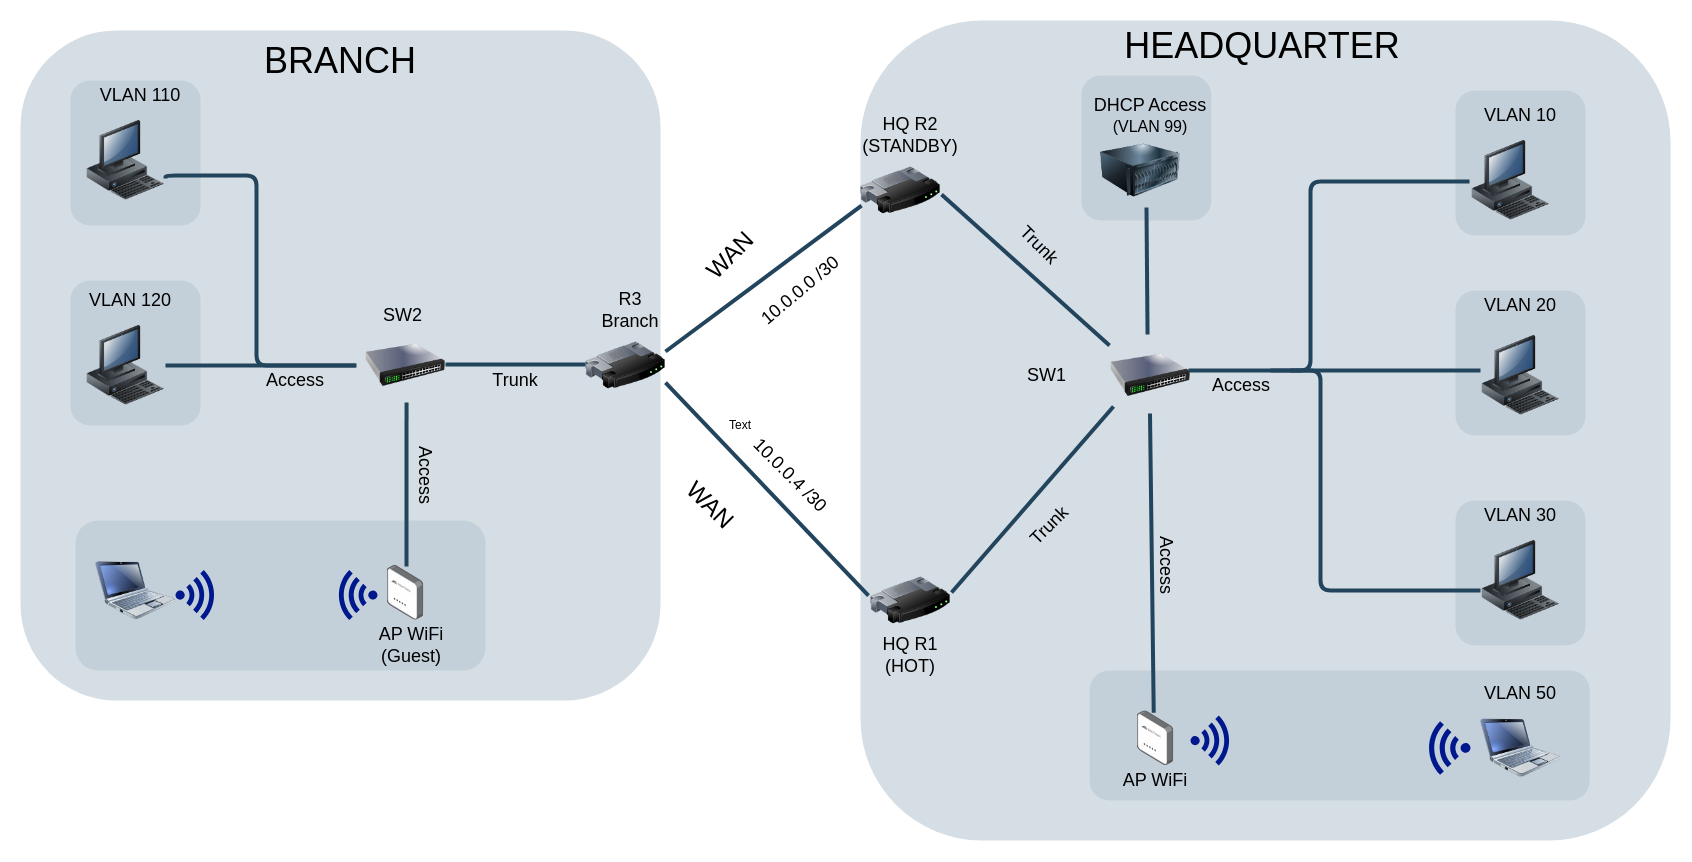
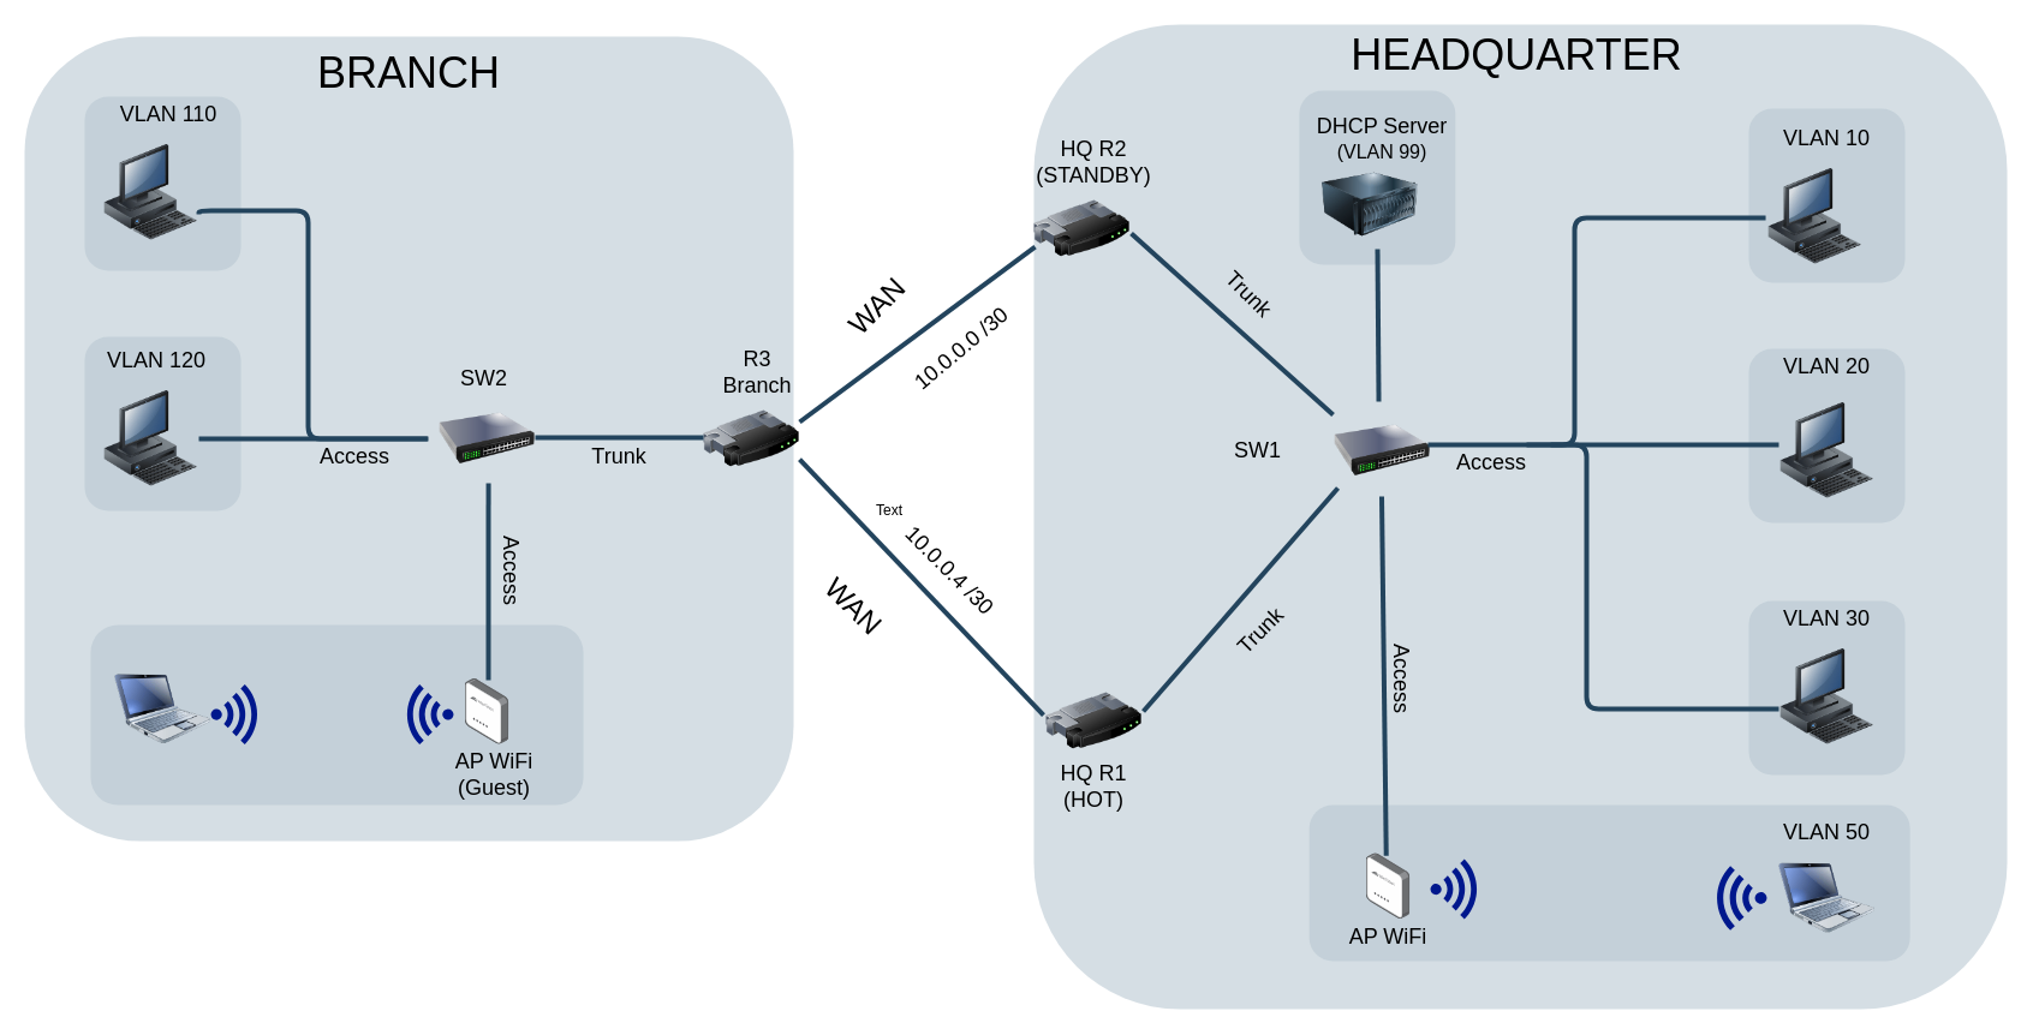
  <mxCell id="0" />
  <mxCell id="1" parent="0" />
  <mxCell id="2" value="" style="rounded=1;whiteSpace=wrap;html=1;strokeColor=none;fillColor=#BAC8D3;fontSize=24;fontColor=#23445D;align=center;opacity=60;" vertex="1" parent="1"><mxGeometry x="20" y="30" width="640" height="670" as="geometry" /></mxCell>
  <mxCell id="3" value="" style="rounded=1;whiteSpace=wrap;html=1;strokeColor=none;fillColor=#BAC8D3;fontSize=24;fontColor=#23445D;align=center;opacity=60;" vertex="1" parent="1"><mxGeometry x="860" y="20" width="810" height="820" as="geometry" /></mxCell>
  <mxCell id="4" value="" style="rounded=1;whiteSpace=wrap;html=1;strokeColor=none;fillColor=light-dark(#BAC8D3,#9AD5AE);fontSize=24;fontColor=#23445D;align=center;opacity=60;" vertex="1" parent="1"><mxGeometry x="1080.85" y="75" width="130" height="145" as="geometry" /></mxCell>
  <mxCell id="5" value="" style="rounded=1;whiteSpace=wrap;html=1;strokeColor=none;fillColor=light-dark(#BAC8D3,#D7A3A3);fontSize=24;fontColor=#23445D;align=center;opacity=60;" vertex="1" parent="1"><mxGeometry x="1089.15" y="670" width="500" height="130" as="geometry" /></mxCell>
  <mxCell id="6" value="" style="rounded=1;whiteSpace=wrap;html=1;strokeColor=none;fillColor=light-dark(#BAC8D3,#A587C9);fontSize=24;fontColor=#23445D;align=center;opacity=60;" vertex="1" parent="1"><mxGeometry x="1455" y="500" width="130" height="145" as="geometry" /></mxCell>
  <mxCell id="7" value="" style="rounded=1;whiteSpace=wrap;html=1;strokeColor=none;fillColor=light-dark(#BAC8D3,#89BBE1);fontSize=24;fontColor=#23445D;align=center;opacity=60;" vertex="1" parent="1"><mxGeometry x="1455" y="290" width="130" height="145" as="geometry" /></mxCell>
  <mxCell id="8" value="" style="rounded=1;whiteSpace=wrap;html=1;strokeColor=none;fillColor=light-dark(#BAC8D3,#CFC87D);fontSize=24;fontColor=#23445D;align=center;opacity=60;" vertex="1" parent="1"><mxGeometry x="1455" y="90" width="130" height="145" as="geometry" /></mxCell>
  <mxCell id="9" value="" style="rounded=1;whiteSpace=wrap;html=1;strokeColor=none;fillColor=light-dark(#BAC8D3,#CFC87D);fontSize=24;fontColor=#23445D;align=center;opacity=60;" vertex="1" parent="1"><mxGeometry x="70" y="80" width="130" height="145" as="geometry" /></mxCell>
  <mxCell id="10" value="" style="rounded=1;whiteSpace=wrap;html=1;strokeColor=none;fillColor=light-dark(#BAC8D3,#89BBE1);fontSize=24;fontColor=#23445D;align=center;opacity=60;" vertex="1" parent="1"><mxGeometry x="70" y="280" width="130" height="145" as="geometry" /></mxCell>
  <mxCell id="11" value="" style="rounded=1;whiteSpace=wrap;html=1;strokeColor=none;fillColor=light-dark(#BAC8D3,#D7A3A3);fontSize=24;fontColor=#23445D;align=center;opacity=60;" vertex="1" parent="1"><mxGeometry x="75" y="520" width="410" height="150" as="geometry" /></mxCell>
  <mxCell id="12" value="" style="image;html=1;image=img/lib/clip_art/networking/Router_128x128.png" vertex="1" parent="1"><mxGeometry x="870" y="560" width="80" height="80" as="geometry" /></mxCell>
  <mxCell id="13" value="" style="image;html=1;image=img/lib/clip_art/networking/Router_128x128.png" vertex="1" parent="1"><mxGeometry x="860" y="150" width="80" height="80" as="geometry" /></mxCell>
  <mxCell id="14" value="" style="image;html=1;image=img/lib/clip_art/networking/Router_128x128.png" vertex="1" parent="1"><mxGeometry x="585" y="325" width="80" height="80" as="geometry" /></mxCell>
  <mxCell id="15" value="" style="image;html=1;image=img/lib/clip_art/networking/Switch_128x128.png" vertex="1" parent="1"><mxGeometry x="1110" y="335" width="80" height="80" as="geometry" /></mxCell>
  <mxCell id="16" value="" style="image;html=1;image=img/lib/clip_art/networking/Switch_128x128.png" vertex="1" parent="1"><mxGeometry x="365" y="325" width="80" height="80" as="geometry" /></mxCell>
  <mxCell id="17" value="" style="image;points=[];aspect=fixed;html=1;align=center;shadow=0;dashed=0;image=img/lib/allied_telesis/wireless/Access_Point_Indoor.svg;" vertex="1" parent="1"><mxGeometry x="386.7" y="565" width="36.6" height="54.6" as="geometry" /></mxCell>
  <mxCell id="18" value="" style="image;points=[];aspect=fixed;html=1;align=center;shadow=0;dashed=0;image=img/lib/allied_telesis/wireless/Access_Point_Indoor.svg;" vertex="1" parent="1"><mxGeometry x="1136.7" y="710.4" width="36.6" height="54.6" as="geometry" /></mxCell>
  <mxCell id="19" value="" style="image;html=1;image=img/lib/clip_art/computers/Server_128x128.png" vertex="1" parent="1"><mxGeometry x="1100" y="130" width="80" height="80" as="geometry" /></mxCell>
  <mxCell id="20" value="" style="image;html=1;image=img/lib/clip_art/computers/Workstation_128x128.png" vertex="1" parent="1"><mxGeometry x="1470" y="140" width="80" height="80" as="geometry" /></mxCell>
  <mxCell id="21" value="" style="image;html=1;image=img/lib/clip_art/computers/Workstation_128x128.png" vertex="1" parent="1"><mxGeometry x="1480" y="335" width="80" height="80" as="geometry" /></mxCell>
  <mxCell id="22" value="" style="image;html=1;image=img/lib/clip_art/computers/Workstation_128x128.png" vertex="1" parent="1"><mxGeometry x="1480" y="540" width="80" height="80" as="geometry" /></mxCell>
  <mxCell id="23" value="" style="image;html=1;image=img/lib/clip_art/computers/Netbook_128x128.png" vertex="1" parent="1"><mxGeometry x="1480" y="707.5" width="80" height="80" as="geometry" /></mxCell>
  <mxCell id="24" value="" style="image;html=1;image=img/lib/clip_art/computers/Netbook_128x128.png" vertex="1" parent="1"><mxGeometry x="95" y="550" width="80" height="80" as="geometry" /></mxCell>
  <mxCell id="25" value="" style="image;html=1;image=img/lib/clip_art/computers/Workstation_128x128.png" vertex="1" parent="1"><mxGeometry x="85" y="325" width="80" height="80" as="geometry" /></mxCell>
  <mxCell id="26" value="" style="image;html=1;image=img/lib/clip_art/computers/Workstation_128x128.png" vertex="1" parent="1"><mxGeometry x="85" y="120" width="80" height="80" as="geometry" /></mxCell>
  <mxCell id="27" value="" style="edgeStyle=elbowEdgeStyle;elbow=horizontal;endArrow=none;html=1;strokeColor=#23445D;endFill=0;strokeWidth=4;rounded=1;entryX=0.975;entryY=0.488;entryDx=0;entryDy=0;entryPerimeter=0;" edge="1" parent="1"><mxGeometry width="100" height="100" relative="1" as="geometry"><mxPoint x="355.3" y="365" as="sourcePoint" /><mxPoint x="165" y="365.04" as="targetPoint" /></mxGeometry></mxCell>
  <mxCell id="28" value="" style="edgeStyle=elbowEdgeStyle;elbow=horizontal;endArrow=none;html=1;strokeColor=#23445D;endFill=0;strokeWidth=4;rounded=1;entryX=0.975;entryY=0.488;entryDx=0;entryDy=0;entryPerimeter=0;" edge="1" parent="1"><mxGeometry width="100" height="100" relative="1" as="geometry"><mxPoint x="585" y="364" as="sourcePoint" /><mxPoint x="445" y="364" as="targetPoint" /></mxGeometry></mxCell>
  <mxCell id="29" style="edgeStyle=orthogonalEdgeStyle;rounded=1;html=1;strokeColor=#23445D;endArrow=none;endFill=0;strokeWidth=4;exitX=0.988;exitY=0.663;exitDx=0;exitDy=0;exitPerimeter=0;" edge="1" parent="1"><mxGeometry relative="1" as="geometry"><Array as="points"><mxPoint x="165" y="175" /><mxPoint x="256" y="175" /><mxPoint x="256" y="365" /></Array><mxPoint x="165.04" y="178.04" as="sourcePoint" /><mxPoint x="356" y="365" as="targetPoint" /></mxGeometry></mxCell>
  <mxCell id="30" value="" style="sketch=0;aspect=fixed;pointerEvents=1;shadow=0;dashed=0;html=1;strokeColor=none;labelPosition=center;verticalLabelPosition=bottom;verticalAlign=top;align=center;fillColor=#00188D;shape=mxgraph.mscae.enterprise.wireless_connection;rotation=-180;" vertex="1" parent="1"><mxGeometry x="335" y="569.6" width="42" height="50" as="geometry" /></mxCell>
  <mxCell id="31" style="rounded=1;html=1;strokeColor=#23445D;endArrow=none;endFill=0;strokeWidth=4;exitX=0.513;exitY=0.963;exitDx=0;exitDy=0;exitPerimeter=0;entryX=0.527;entryY=0.018;entryDx=0;entryDy=0;entryPerimeter=0;" edge="1" parent="1" source="16" target="17"><mxGeometry relative="1" as="geometry"><mxPoint x="404.5" y="430" as="sourcePoint" /><mxPoint x="404.5" y="496" as="targetPoint" /></mxGeometry></mxCell>
  <mxCell id="32" style="edgeStyle=none;rounded=1;html=1;strokeColor=#23445D;endArrow=none;endFill=0;strokeWidth=4;entryX=1;entryY=0.325;entryDx=0;entryDy=0;entryPerimeter=0;exitX=0.013;exitY=0.688;exitDx=0;exitDy=0;exitPerimeter=0;" edge="1" parent="1" source="13" target="14"><mxGeometry relative="1" as="geometry"><mxPoint x="810" y="210" as="sourcePoint" /><mxPoint x="630" y="347" as="targetPoint" /></mxGeometry></mxCell>
  <mxCell id="33" style="edgeStyle=none;rounded=1;html=1;strokeColor=#23445D;endArrow=none;endFill=0;strokeWidth=4;exitX=-0.025;exitY=0.438;exitDx=0;exitDy=0;exitPerimeter=0;entryX=1;entryY=0.713;entryDx=0;entryDy=0;entryPerimeter=0;" edge="1" parent="1" source="12" target="14"><mxGeometry relative="1" as="geometry"><mxPoint x="820" y="452.6" as="sourcePoint" /><mxPoint x="640" y="629.6" as="targetPoint" /></mxGeometry></mxCell>
  <mxCell id="34" style="edgeStyle=none;rounded=1;html=1;strokeColor=#23445D;endArrow=none;endFill=0;strokeWidth=4;exitX=1.013;exitY=0.4;exitDx=0;exitDy=0;exitPerimeter=0;entryX=0.038;entryY=0.888;entryDx=0;entryDy=0;entryPerimeter=0;" edge="1" parent="1" source="12" target="15"><mxGeometry relative="1" as="geometry"><mxPoint x="1068" y="493" as="sourcePoint" /><mxPoint x="880" y="290" as="targetPoint" /></mxGeometry></mxCell>
  <mxCell id="35" style="edgeStyle=none;rounded=1;html=1;strokeColor=#23445D;endArrow=none;endFill=0;strokeWidth=4;exitX=1.013;exitY=0.55;exitDx=0;exitDy=0;exitPerimeter=0;entryX=-0.012;entryY=0.125;entryDx=0;entryDy=0;entryPerimeter=0;" edge="1" parent="1" source="13" target="15"><mxGeometry relative="1" as="geometry"><mxPoint x="930" y="506" as="sourcePoint" /><mxPoint x="1092" y="320" as="targetPoint" /></mxGeometry></mxCell>
  <mxCell id="36" style="rounded=1;html=1;strokeColor=#23445D;endArrow=none;endFill=0;strokeWidth=4;entryX=0.463;entryY=-0.012;entryDx=0;entryDy=0;entryPerimeter=0;exitX=0.575;exitY=0.963;exitDx=0;exitDy=0;exitPerimeter=0;" edge="1" parent="1" source="19" target="15"><mxGeometry relative="1" as="geometry"><mxPoint x="1260" y="220" as="sourcePoint" /><mxPoint x="1260" y="340" as="targetPoint" /></mxGeometry></mxCell>
  <mxCell id="37" style="rounded=1;html=1;strokeColor=#23445D;endArrow=none;endFill=0;strokeWidth=4;exitX=0.575;exitY=0.963;exitDx=0;exitDy=0;exitPerimeter=0;entryX=0.452;entryY=0.034;entryDx=0;entryDy=0;entryPerimeter=0;" edge="1" parent="1" target="18"><mxGeometry relative="1" as="geometry"><mxPoint x="1149.5" y="413" as="sourcePoint" /><mxPoint x="1151" y="570" as="targetPoint" /></mxGeometry></mxCell>
  <mxCell id="38" value="" style="sketch=0;aspect=fixed;pointerEvents=1;shadow=0;dashed=0;html=1;strokeColor=none;labelPosition=center;verticalLabelPosition=bottom;verticalAlign=top;align=center;fillColor=#00188D;shape=mxgraph.mscae.enterprise.wireless_connection" vertex="1" parent="1"><mxGeometry x="175" y="569.6" width="42" height="50" as="geometry" /></mxCell>
  <mxCell id="39" value="" style="sketch=0;aspect=fixed;pointerEvents=1;shadow=0;dashed=0;html=1;strokeColor=none;labelPosition=center;verticalLabelPosition=bottom;verticalAlign=top;align=center;fillColor=#00188D;shape=mxgraph.mscae.enterprise.wireless_connection;rotation=-180;" vertex="1" parent="1"><mxGeometry x="1424.87" y="720.64" width="45.13" height="53.72" as="geometry" /></mxCell>
  <mxCell id="40" value="" style="sketch=0;aspect=fixed;pointerEvents=1;shadow=0;dashed=0;html=1;strokeColor=none;labelPosition=center;verticalLabelPosition=bottom;verticalAlign=top;align=center;fillColor=#00188D;shape=mxgraph.mscae.enterprise.wireless_connection;rotation=0;" vertex="1" parent="1"><mxGeometry x="1190" y="715" width="42" height="50" as="geometry" /></mxCell>
  <mxCell id="41" style="edgeStyle=orthogonalEdgeStyle;rounded=1;html=1;strokeColor=#23445D;endArrow=none;endFill=0;strokeWidth=4;exitX=-0.012;exitY=0.513;exitDx=0;exitDy=0;exitPerimeter=0;" edge="1" parent="1" source="20"><mxGeometry relative="1" as="geometry"><Array as="points"><mxPoint x="1310" y="181" /><mxPoint x="1310" y="370" /></Array><mxPoint x="1310" y="170" as="sourcePoint" /><mxPoint x="1270" y="370" as="targetPoint" /></mxGeometry></mxCell>
  <mxCell id="42" style="edgeStyle=none;rounded=1;html=1;strokeColor=#23445D;endArrow=none;endFill=0;strokeWidth=4;entryX=0.975;entryY=0.438;entryDx=0;entryDy=0;entryPerimeter=0;exitX=0;exitY=0.438;exitDx=0;exitDy=0;exitPerimeter=0;" edge="1" parent="1" source="21" target="15"><mxGeometry relative="1" as="geometry"><mxPoint x="1430" y="370" as="sourcePoint" /><mxPoint x="1260" y="350" as="targetPoint" /></mxGeometry></mxCell>
  <mxCell id="43" style="edgeStyle=orthogonalEdgeStyle;rounded=1;html=1;strokeColor=#23445D;endArrow=none;endFill=0;strokeWidth=4;" edge="1" parent="1"><mxGeometry relative="1" as="geometry"><Array as="points"><mxPoint x="1480" y="590" /><mxPoint x="1320" y="590" /><mxPoint x="1320" y="370" /></Array><mxPoint x="1480" y="590" as="sourcePoint" /><mxPoint x="1290" y="370" as="targetPoint" /></mxGeometry></mxCell>
  <mxCell id="44" value="&lt;font style=&quot;font-size: 18px;&quot;&gt;HQ R2 (STANDBY)&lt;/font&gt;" style="text;html=1;align=center;verticalAlign=middle;whiteSpace=wrap;rounded=0;" vertex="1" parent="1"><mxGeometry x="870" y="120" width="80" height="30" as="geometry" /></mxCell>
  <mxCell id="45" value="&lt;font style=&quot;font-size: 18px;&quot;&gt;HQ R1 (HOT)&lt;/font&gt;" style="text;html=1;align=center;verticalAlign=middle;whiteSpace=wrap;rounded=0;" vertex="1" parent="1"><mxGeometry x="880" y="640" width="60" height="30" as="geometry" /></mxCell>
  <mxCell id="46" value="&lt;font style=&quot;font-size: 18px;&quot;&gt;AP WiFi&lt;/font&gt;" style="text;html=1;align=center;verticalAlign=middle;whiteSpace=wrap;rounded=0;" vertex="1" parent="1"><mxGeometry x="1120" y="765" width="70" height="30" as="geometry" /></mxCell>
  <mxCell id="47" value="&lt;font style=&quot;font-size: 18px;&quot;&gt;VLAN 50&lt;/font&gt;" style="text;html=1;align=center;verticalAlign=middle;whiteSpace=wrap;rounded=0;" vertex="1" parent="1"><mxGeometry x="1480" y="677.5" width="80" height="30" as="geometry" /></mxCell>
  <mxCell id="48" value="&lt;font style=&quot;font-size: 18px;&quot;&gt;VLAN 30&lt;/font&gt;" style="text;html=1;align=center;verticalAlign=middle;whiteSpace=wrap;rounded=0;" vertex="1" parent="1"><mxGeometry x="1480" y="500" width="80" height="30" as="geometry" /></mxCell>
  <mxCell id="49" value="&lt;font style=&quot;font-size: 18px;&quot;&gt;VLAN 20&lt;/font&gt;" style="text;html=1;align=center;verticalAlign=middle;whiteSpace=wrap;rounded=0;" vertex="1" parent="1"><mxGeometry x="1480" y="290" width="80" height="30" as="geometry" /></mxCell>
  <mxCell id="50" value="&lt;font style=&quot;font-size: 18px;&quot;&gt;VLAN 10&lt;/font&gt;" style="text;html=1;align=center;verticalAlign=middle;whiteSpace=wrap;rounded=0;" vertex="1" parent="1"><mxGeometry x="1480" y="100" width="80" height="30" as="geometry" /></mxCell>
- <mxCell id="51" value="&lt;font style=&quot;font-size: 18px;&quot;&gt;DHCP Access&lt;/font&gt;&lt;div&gt;&lt;font size=&quot;3&quot;&gt;(VLAN 99)&lt;/font&gt;&lt;/div&gt;" style="text;html=1;align=center;verticalAlign=middle;whiteSpace=wrap;rounded=0;" vertex="1" parent="1"><mxGeometry x="1089.15" y="100" width="121.7" height="30" as="geometry" /></mxCell>
+ <mxCell id="51" value="&lt;font style=&quot;font-size: 18px;&quot;&gt;DHCP Server&lt;/font&gt;&lt;div&gt;&lt;font size=&quot;3&quot;&gt;(VLAN 99)&lt;/font&gt;&lt;/div&gt;" style="text;html=1;align=center;verticalAlign=middle;whiteSpace=wrap;rounded=0;" vertex="1" parent="1"><mxGeometry x="1089.15" y="100" width="121.7" height="30" as="geometry" /></mxCell>
  <mxCell id="52" value="&lt;font style=&quot;font-size: 18px;&quot;&gt;SW1&amp;nbsp;&lt;/font&gt;" style="text;html=1;align=center;verticalAlign=middle;whiteSpace=wrap;rounded=0;" vertex="1" parent="1"><mxGeometry x="1009.15" y="360" width="80" height="30" as="geometry" /></mxCell>
  <mxCell id="53" value="&lt;font style=&quot;font-size: 18px;&quot;&gt;SW2&amp;nbsp;&lt;/font&gt;" style="text;html=1;align=center;verticalAlign=middle;whiteSpace=wrap;rounded=0;" vertex="1" parent="1"><mxGeometry x="375" y="300" width="60" height="30" as="geometry" /></mxCell>
  <mxCell id="54" value="&lt;font style=&quot;font-size: 18px;&quot;&gt;AP WiFi (Guest)&lt;/font&gt;" style="text;html=1;align=center;verticalAlign=middle;whiteSpace=wrap;rounded=0;" vertex="1" parent="1"><mxGeometry x="377" y="630" width="68" height="30" as="geometry" /></mxCell>
  <mxCell id="55" value="&lt;font style=&quot;font-size: 18px;&quot;&gt;VLAN 120&lt;/font&gt;" style="text;html=1;align=center;verticalAlign=middle;whiteSpace=wrap;rounded=0;" vertex="1" parent="1"><mxGeometry x="85" y="285" width="90" height="30" as="geometry" /></mxCell>
  <mxCell id="56" value="&lt;font style=&quot;font-size: 18px;&quot;&gt;VLAN 110&lt;/font&gt;" style="text;html=1;align=center;verticalAlign=middle;whiteSpace=wrap;rounded=0;" vertex="1" parent="1"><mxGeometry x="95" y="80" width="90" height="30" as="geometry" /></mxCell>
  <mxCell id="57" value="&lt;span style=&quot;font-size: 18px;&quot;&gt;R3 Branch&lt;/span&gt;" style="text;html=1;align=center;verticalAlign=middle;whiteSpace=wrap;rounded=0;" vertex="1" parent="1"><mxGeometry x="595" y="295" width="70" height="30" as="geometry" /></mxCell>
  <mxCell id="58" value="&lt;font style=&quot;font-size: 18px;&quot;&gt;Trunk&lt;/font&gt;" style="text;html=1;align=center;verticalAlign=middle;whiteSpace=wrap;rounded=0;" vertex="1" parent="1"><mxGeometry x="485" y="365" width="60" height="30" as="geometry" /></mxCell>
  <mxCell id="59" value="&lt;font style=&quot;font-size: 18px;&quot;&gt;Trunk&lt;/font&gt;" style="text;html=1;align=center;verticalAlign=middle;whiteSpace=wrap;rounded=0;rotation=45;" vertex="1" parent="1"><mxGeometry x="1009.15" y="230" width="60" height="30" as="geometry" /></mxCell>
  <mxCell id="60" value="&lt;font style=&quot;font-size: 18px;&quot;&gt;Access&lt;/font&gt;" style="text;html=1;align=center;verticalAlign=middle;whiteSpace=wrap;rounded=0;" vertex="1" parent="1"><mxGeometry x="265" y="365" width="60" height="30" as="geometry" /></mxCell>
  <mxCell id="61" value="&lt;font style=&quot;font-size: 18px;&quot;&gt;Access&lt;/font&gt;" style="text;html=1;align=center;verticalAlign=middle;whiteSpace=wrap;rounded=0;" vertex="1" parent="1"><mxGeometry x="1210.85" y="370" width="60" height="30" as="geometry" /></mxCell>
  <mxCell id="62" value="&lt;font style=&quot;font-size: 18px;&quot;&gt;Trunk&lt;/font&gt;" style="text;html=1;align=center;verticalAlign=middle;whiteSpace=wrap;rounded=0;rotation=-45;" vertex="1" parent="1"><mxGeometry x="1019.15" y="510" width="60" height="30" as="geometry" /></mxCell>
  <mxCell id="63" value="&lt;font style=&quot;font-size: 18px;&quot;&gt;10.0.0.0 /30&lt;/font&gt;" style="text;html=1;align=center;verticalAlign=middle;whiteSpace=wrap;rounded=0;rotation=-40;" vertex="1" parent="1"><mxGeometry x="750" y="275" width="100" height="30" as="geometry" /></mxCell>
  <mxCell id="64" value="&lt;font style=&quot;font-size: 18px;&quot;&gt;10.0.0.4 /30&lt;/font&gt;" style="text;html=1;align=center;verticalAlign=middle;whiteSpace=wrap;rounded=0;rotation=45;" vertex="1" parent="1"><mxGeometry x="740.004" y="460" width="100" height="30" as="geometry" /></mxCell>
  <mxCell id="65" value="&lt;font style=&quot;font-size: 24px;&quot;&gt;WAN&lt;/font&gt;" style="text;html=1;align=center;verticalAlign=middle;whiteSpace=wrap;rounded=0;rotation=45;" vertex="1" parent="1"><mxGeometry x="680" y="490" width="60" height="30" as="geometry" /></mxCell>
  <mxCell id="66" value="&lt;font style=&quot;font-size: 24px;&quot;&gt;WAN&lt;/font&gt;" style="text;html=1;align=center;verticalAlign=middle;whiteSpace=wrap;rounded=0;rotation=-45;" vertex="1" parent="1"><mxGeometry x="700" y="240" width="60" height="30" as="geometry" /></mxCell>
  <mxCell id="67" value="&lt;font style=&quot;font-size: 18px;&quot;&gt;Access&lt;/font&gt;" style="text;html=1;align=center;verticalAlign=middle;whiteSpace=wrap;rounded=0;rotation=90;" vertex="1" parent="1"><mxGeometry x="395" y="460" width="60" height="30" as="geometry" /></mxCell>
  <mxCell id="68" value="&lt;font style=&quot;font-size: 18px;&quot;&gt;Access&lt;/font&gt;" style="text;html=1;align=center;verticalAlign=middle;whiteSpace=wrap;rounded=0;rotation=90;" vertex="1" parent="1"><mxGeometry x="1136.7" y="549.6" width="60" height="30" as="geometry" /></mxCell>
  <mxCell id="69" value="&lt;font style=&quot;font-size: 36px;&quot;&gt;HEADQUARTER&lt;/font&gt;" style="text;html=1;align=center;verticalAlign=middle;whiteSpace=wrap;rounded=0;" vertex="1" parent="1"><mxGeometry x="1232" y="30" width="60" height="30" as="geometry" /></mxCell>
  <mxCell id="70" value="Text" style="text;html=1;align=center;verticalAlign=middle;whiteSpace=wrap;rounded=0;" vertex="1" parent="1"><mxGeometry x="710" y="410" width="60" height="30" as="geometry" /></mxCell>
  <mxCell id="71" value="&lt;font style=&quot;font-size: 36px;&quot;&gt;BRANCH&lt;/font&gt;" style="text;html=1;align=center;verticalAlign=middle;whiteSpace=wrap;rounded=0;" vertex="1" parent="1"><mxGeometry x="310" y="45" width="60" height="30" as="geometry" /></mxCell>
